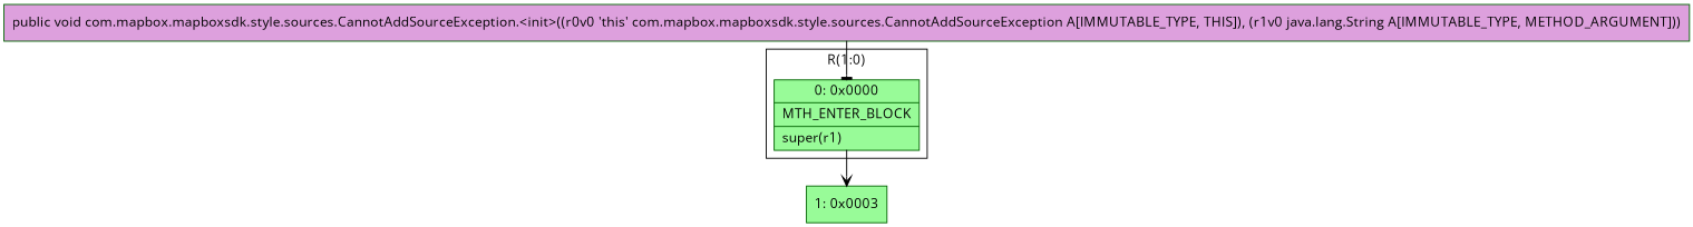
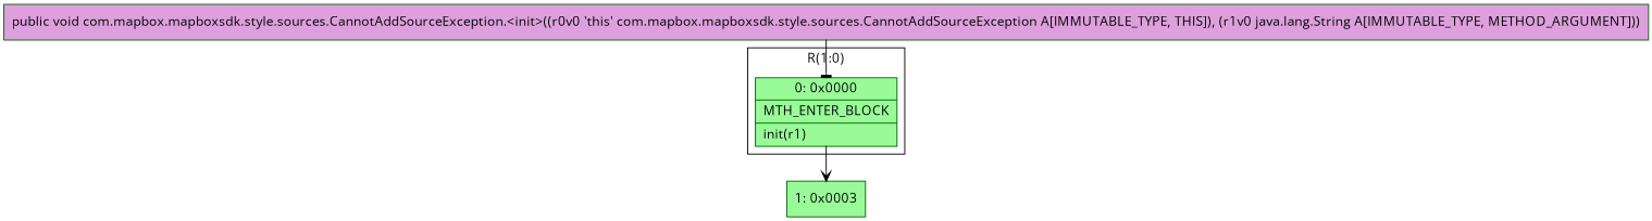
  digraph {
    fontname="Open Sans"
    node [color=darkgreen shape=record style=filled fillcolor=palegreen fontname="Open Sans"]
    edge [fontname="Open Sans"]
-   n1 [label="{0\:\ 0x0000|MTH_ENTER_BLOCK\l|super(r1)\l}"]
+   n1 [label="{0\:\ 0x0000|MTH_ENTER_BLOCK\l|init(r1)\l}"]
    n2 [label="{1\:\ 0x0003}"]
    n3 [label="{public void com.mapbox.mapboxsdk.style.sources.CannotAddSourceException.\<init\>((r0v0 'this' com.mapbox.mapboxsdk.style.sources.CannotAddSourceException A[IMMUTABLE_TYPE, THIS]), (r1v0 java.lang.String A[IMMUTABLE_TYPE, METHOD_ARGUMENT])) }" fillcolor=plum]
    subgraph cluster_1 {
      label="R(1:0)"
      n1
    }
    n1 -> n2 [arrowhead=vee]
    n3 -> n1 [arrowhead=tee]
  }
